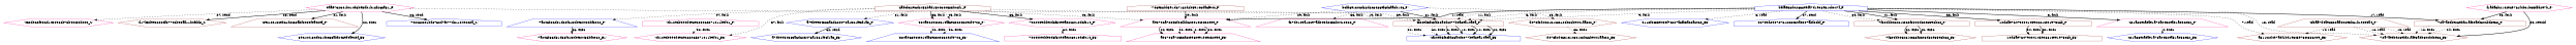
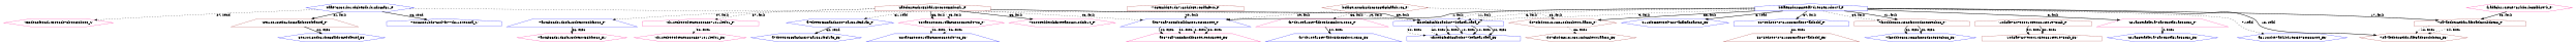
  digraph {
    engine=neato
    fixedsize=false
    fontsize=10
    nodesep=0.3
    rankdir=TB
    ranksep=0
    splines=true
    node [color=blue node_type=Process shape=hexagon]
    edge [style=dashed]
    "'befae58d02668e9fa7d1908e51cb047f_P'" [shape=house]
-   "'a98706a72353f8cdbb60ee1ece252eee_P'" [color=deeppink shape=trapezium]
+   "'a98706a72353f8cdbb60ee1ece252eee_P'" [shape=trapezium]
    "'c21a66ecaeae1a76a0452ea51a056052_P'" [color=deeppink shape=trapezium]
-   "'cf20eb5fccfd86a4dc077bea8ea14a9a_P'" [color=brown shape=house]
-   "'a311c2d497aef1bd1e3c5e73cc336449_F3'" [color=brown node_type=file]
+   "'cf20eb5fccfd86a4dc077bea8ea14a9a_P'" [shape=house]
+   "'a311c2d497aef1bd1e3c5e73cc336449_F3'" [node_type=file]
    "'8118f0c35e43ef7c227a8fb5ac6ac465_F3'" [node_type=file]
    "'72a7aeebe26ebf21afe8aeb80cbdce38_F3'" [color=brown node_type=file]
    "'72a7aeebe26ebf21afe8aeb80cbdce38_P'" [color=brown shape=house]
    "'58759d29072781283030ae307abf20bf_P'" [shape=house]
    "'7f600bb03281c363f8303d82e3598b88_P'" [color=brown shape=house]
    "'10d8ae7647900414590681cee1975c6b_P'" [color=brown shape=house]
-   "'a98706a72353f8cdbb60ee1ece252eee_F3'" [color=deeppink node_type=File shape=trapezium label="'a98706a72353f8cee60ee1ece252eee_F3'"]
+   "'a98706a72353f8cdbb60ee1ece252eee_F3'" [color=deeppink node_type=File shape=trapezium]
    "'c21a66ecaeae1a76a0452ea51a056052_F3'" [node_type=File]
    "'cf20eb5fccfd86a4dc077bea8ea14a9a_F3'" [node_type=File shape=house]
-   "'7f600bb03281c363f8303d82e3598b88_F3'" [color=brown node_type=File]
+   "'58759d29072781283030ae307abf20bf_F3'" [color=brown node_type=File shape=trapezium]
+   "'7f600bb03281c363f8303d82e3598b88_F3'" [node_type=File]
    "'10d8ae7647900414590681cee1975c6b_F3'" [color=brown node_type=File shape=house]
-   "'cf8aa7d4a98322aa406e5b61b19c95a4_P'" [color=brown shape=trapezium]
-   "'eaae732341bc14d3be5db1b18f266a81_P'" [color=deeppink]
+   "'eaae732341bc14d3be5db1b18f266a81_P'"
    "'39c1c418ceb61dcc68abf2469f4a92ef_P'" [color=brown shape=trapezium]
    "'7e2c622e1bdc762d7f077d8113492c0a_S'" [node_type=Socket shape=house]
    "'452d963f956d1438966b73b40c53b0e0_S'" [color=deeppink node_type=Socket]
-   "'d17b5d9e2258df87706b93aa11b0fdd3_S'" [color=brown node_type=Socket]
    "'39c1c418ceb61dcc68abf2469f4a92ef_F3'" [node_type=File]
    "'f1ada3b2142e8e761f4bc1b35dfd297b_P'" [color=deeppink]
-   "'bcfd6e1306d38d3c8486ef6d6aacb146_P'"
+   "'bcfd6e1306d38d3c8486ef6d6aacb146_P'" [color=brown]
    "'f27d9109a18c97abb45d2c53b0410528_P'" [color=deeppink shape=trapezium]
    "'d473f2d463131c8c128b66be441aac22_P'" [color=brown]
+   "'f27d9109a18c97abb45d2c53b0410528_F3'" [node_type=File shape=trapezium]
    "'d473f2d463131c8c128b66be441aac22_F3'" [color=brown node_type=File]
    "'8aecb3296d2453bad1504340585bc2f1_P'" [color=brown shape=house]
    "'384a9669cc0c14af6e83c0832e2f4708_P'" [color=deeppink]
    "'7ac46b86d31d68fc130be30485bfc082_P'" [shape=trapezium]
    "'4b129cb9e4d498e283065271011b9f41_P'" [color=deeppink shape=house]
    "'a79b9954383a6d625476a1561fe3f1a3_P'"
    "'70c4409dde0d3f849eae2c8010dcf014_P'" [color=deeppink]
    "'384a9669cc0c14af6e83c0832e2f4708_F3'" [node_type=File shape=trapezium]
    "'7ac46b86d31d68fc130be30485bfc082_F1'" [color=deeppink node_type=File]
    "'4b129cb9e4d498e283065271011b9f41_F3'" [color=deeppink node_type=File]
    "'a79b9954383a6d625476a1561fe3f1a3_F3'" [node_type=File]
-   "'70c4409dde0d3f849eae2c8010dcf014_F3'" [color=deeppink node_type=File shape=house]
    "'746e58bb591d67162d2b59143da6f94c_P'" [color=brown shape=house]
-   "'befae58d02668e9fa7d1908e51cb047f_P'" -> "'a98706a72353f8cdbb60ee1ece252eee_P'" [label="1: read" style=bold]
+   "'befae58d02668e9fa7d1908e51cb047f_P'" -> "'a98706a72353f8cdbb60ee1ece252eee_P'" [label="1: fork" style=bold]
    "'befae58d02668e9fa7d1908e51cb047f_P'" -> "'c21a66ecaeae1a76a0452ea51a056052_P'" [label="3: fork" style=bold]
    "'befae58d02668e9fa7d1908e51cb047f_P'" -> "'cf20eb5fccfd86a4dc077bea8ea14a9a_P'" [label="5: fork"]
    "'befae58d02668e9fa7d1908e51cb047f_P'" -> "'cf20eb5fccfd86a4dc077bea8ea14a9a_P'" [label="9: fork"]
    "'befae58d02668e9fa7d1908e51cb047f_P'" -> "'cf20eb5fccfd86a4dc077bea8ea14a9a_P'" [label="11: fork"]
    "'befae58d02668e9fa7d1908e51cb047f_P'" -> "'a311c2d497aef1bd1e3c5e73cc336449_F3'" [label="7: read"]
-   "'befae58d02668e9fa7d1908e51cb047f_P'" -> "'8118f0c35e43ef7c227a8fb5ac6ac465_F3'" [label="8: read"]
-   "'befae58d02668e9fa7d1908e51cb047f_P'" -> "'72a7aeebe26ebf21afe8aeb80cbdce38_F3'" [label="13: read"]
-   "'befae58d02668e9fa7d1908e51cb047f_P'" -> "'72a7aeebe26ebf21afe8aeb80cbdce38_P'" [label="17: read" style=bold]
-   "'befae58d02668e9fa7d1908e51cb047f_P'" -> "'58759d29072781283030ae307abf20bf_P'" [label="27: send" style=bold]
+   "'befae58d02668e9fa7d1908e51cb047f_P'" -> "'8118f0c35e43ef7c227a8fb5ac6ac465_F3'" [label="8: read" style=bold]
+   "'befae58d02668e9fa7d1908e51cb047f_P'" -> "'72a7aeebe26ebf21afe8aeb80cbdce38_F3'" [label="13: read" style=bold]
+   "'befae58d02668e9fa7d1908e51cb047f_P'" -> "'72a7aeebe26ebf21afe8aeb80cbdce38_P'" [label="17: fork" style=bold]
+   "'befae58d02668e9fa7d1908e51cb047f_P'" -> "'58759d29072781283030ae307abf20bf_P'" [label="37: fork" style=bold]
    "'befae58d02668e9fa7d1908e51cb047f_P'" -> "'7f600bb03281c363f8303d82e3598b88_P'" [label="39: fork"]
    "'befae58d02668e9fa7d1908e51cb047f_P'" -> "'7f600bb03281c363f8303d82e3598b88_P'" [label="41: fork" style=bold]
-   "'befae58d02668e9fa7d1908e51cb047f_P'" -> "'10d8ae7647900414590681cee1975c6b_P'" [label="53: fork" style=bold]
+   "'befae58d02668e9fa7d1908e51cb047f_P'" -> "'d473f2d463131c8c128b66be441aac22_P'" [label="53: fork" style=bold]
    "'a98706a72353f8cdbb60ee1ece252eee_P'" -> "'a98706a72353f8cdbb60ee1ece252eee_F3'" [label="2: exec"]
    "'a98706a72353f8cdbb60ee1ece252eee_P'" -> "'a98706a72353f8cdbb60ee1ece252eee_F3'" [label="30: exec" style=bold]
    "'a98706a72353f8cdbb60ee1ece252eee_P'" -> "'a98706a72353f8cdbb60ee1ece252eee_F3'" [label="44: exec" style=bold]
    "'a98706a72353f8cdbb60ee1ece252eee_P'" -> "'a98706a72353f8cdbb60ee1ece252eee_F3'" [label="50: exec"]
-   "'c21a66ecaeae1a76a0452ea51a056052_P'" -> "'c21a66ecaeae1a76a0452ea51a056052_F3'" [label="4: exec"]
+   "'c21a66ecaeae1a76a0452ea51a056052_P'" -> "'c21a66ecaeae1a76a0452ea51a056052_F3'" [label="4: exec" style=bold]
    "'cf20eb5fccfd86a4dc077bea8ea14a9a_P'" -> "'cf20eb5fccfd86a4dc077bea8ea14a9a_F3'" [label="6: exec" style=bold]
    "'cf20eb5fccfd86a4dc077bea8ea14a9a_P'" -> "'cf20eb5fccfd86a4dc077bea8ea14a9a_F3'" [label="10: exec" style=bold]
    "'cf20eb5fccfd86a4dc077bea8ea14a9a_P'" -> "'cf20eb5fccfd86a4dc077bea8ea14a9a_F3'" [label="12: exec" style=bold]
    "'cf20eb5fccfd86a4dc077bea8ea14a9a_P'" -> "'cf20eb5fccfd86a4dc077bea8ea14a9a_F3'" [label="20: exec" style=bold]
    "'cf20eb5fccfd86a4dc077bea8ea14a9a_P'" -> "'cf20eb5fccfd86a4dc077bea8ea14a9a_F3'" [label="32: exec"]
    "'cf20eb5fccfd86a4dc077bea8ea14a9a_P'" -> "'cf20eb5fccfd86a4dc077bea8ea14a9a_F3'" [label="60: exec"]
    "'72a7aeebe26ebf21afe8aeb80cbdce38_P'" -> "'72a7aeebe26ebf21afe8aeb80cbdce38_F3'" [label="18: exec"]
    "'72a7aeebe26ebf21afe8aeb80cbdce38_P'" -> "'72a7aeebe26ebf21afe8aeb80cbdce38_F3'" [label="24: exec"]
+   "'58759d29072781283030ae307abf20bf_P'" -> "'58759d29072781283030ae307abf20bf_F3'" [label="38: exec"]
    "'7f600bb03281c363f8303d82e3598b88_P'" -> "'7f600bb03281c363f8303d82e3598b88_F3'" [label="40: exec" style=bold]
    "'7f600bb03281c363f8303d82e3598b88_P'" -> "'7f600bb03281c363f8303d82e3598b88_F3'" [label="42: exec" style=bold]
    "'10d8ae7647900414590681cee1975c6b_P'" -> "'10d8ae7647900414590681cee1975c6b_F3'" [label="52: exec" style=bold]
    "'10d8ae7647900414590681cee1975c6b_P'" -> "'10d8ae7647900414590681cee1975c6b_F3'" [label="54: exec" style=bold]
-   "'cf8aa7d4a98322aa406e5b61b19c95a4_P'" -> "'a311c2d497aef1bd1e3c5e73cc336449_F3'" [label="14: read"]
-   "'cf8aa7d4a98322aa406e5b61b19c95a4_P'" -> "'72a7aeebe26ebf21afe8aeb80cbdce38_F3'" [label="15: read"]
-   "'cf8aa7d4a98322aa406e5b61b19c95a4_P'" -> "'72a7aeebe26ebf21afe8aeb80cbdce38_F3'" [label="16: read"]
    "'eaae732341bc14d3be5db1b18f266a81_P'" -> "'cf20eb5fccfd86a4dc077bea8ea14a9a_P'" [label="19: fork"]
    "'eaae732341bc14d3be5db1b18f266a81_P'" -> "'39c1c418ceb61dcc68abf2469f4a92ef_P'" [label="21: fork" style=bold]
    "'eaae732341bc14d3be5db1b18f266a81_P'" -> "'7e2c622e1bdc762d7f077d8113492c0a_S'" [label="26: send" style=bold]
    "'eaae732341bc14d3be5db1b18f266a81_P'" -> "'452d963f956d1438966b73b40c53b0e0_S'" [label="27: send"]
-   "'eaae732341bc14d3be5db1b18f266a81_P'" -> "'d17b5d9e2258df87706b93aa11b0fdd3_S'" [label="28: send" style=bold]
-   "'eaae732341bc14d3be5db1b18f266a81_P'" -> "'39c1c418ceb61dcc68abf2469f4a92ef_F3'" [label="22: exec" style=bold]
-   "'f1ada3b2142e8e761f4bc1b35dfd297b_P'" -> "'72a7aeebe26ebf21afe8aeb80cbdce38_F3'" [label="25: setuid" style=bold]
+   "'39c1c418ceb61dcc68abf2469f4a92ef_P'" -> "'39c1c418ceb61dcc68abf2469f4a92ef_F3'" [label="22: exec" style=bold]
    "'f1ada3b2142e8e761f4bc1b35dfd297b_P'" -> "'72a7aeebe26ebf21afe8aeb80cbdce38_P'" [label="23: fork" style=bold]
    "'bcfd6e1306d38d3c8486ef6d6aacb146_P'" -> "'a98706a72353f8cdbb60ee1ece252eee_P'" [label="29: fork"]
-   "'bcfd6e1306d38d3c8486ef6d6aacb146_P'" -> "'cf20eb5fccfd86a4dc077bea8ea14a9a_P'" [label="31: fork" style=bold]
    "'bcfd6e1306d38d3c8486ef6d6aacb146_P'" -> "'f27d9109a18c97abb45d2c53b0410528_P'" [label="33: fork"]
    "'bcfd6e1306d38d3c8486ef6d6aacb146_P'" -> "'d473f2d463131c8c128b66be441aac22_P'" [label="35: fork"]
+   "'f27d9109a18c97abb45d2c53b0410528_P'" -> "'f27d9109a18c97abb45d2c53b0410528_F3'" [label="34: exec" style=bold]
    "'d473f2d463131c8c128b66be441aac22_P'" -> "'d473f2d463131c8c128b66be441aac22_F3'" [label="36: exec"]
    "'8aecb3296d2453bad1504340585bc2f1_P'" -> "'a98706a72353f8cdbb60ee1ece252eee_P'" [label="43: fork"]
-   "'8aecb3296d2453bad1504340585bc2f1_P'" -> "'cf20eb5fccfd86a4dc077bea8ea14a9a_P'" [label="59: fork"]
+   "'8aecb3296d2453bad1504340585bc2f1_P'" -> "'cf20eb5fccfd86a4dc077bea8ea14a9a_P'" [label="59: fork" style=bold]
    "'8aecb3296d2453bad1504340585bc2f1_P'" -> "'384a9669cc0c14af6e83c0832e2f4708_P'" [label="45: fork"]
    "'8aecb3296d2453bad1504340585bc2f1_P'" -> "'384a9669cc0c14af6e83c0832e2f4708_P'" [label="55: fork" style=bold]
    "'8aecb3296d2453bad1504340585bc2f1_P'" -> "'7ac46b86d31d68fc130be30485bfc082_P'" [label="47: fork"]
-   "'8aecb3296d2453bad1504340585bc2f1_P'" -> "'4b129cb9e4d498e283065271011b9f41_F3'" [label="57: fork"]
-   "'8aecb3296d2453bad1504340585bc2f1_P'" -> "'a79b9954383a6d625476a1561fe3f1a3_P'" [label="61: fork"]
+   "'8aecb3296d2453bad1504340585bc2f1_P'" -> "'4b129cb9e4d498e283065271011b9f41_P'" [label="57: fork"]
+   "'8aecb3296d2453bad1504340585bc2f1_P'" -> "'a79b9954383a6d625476a1561fe3f1a3_P'" [label="61: read"]
    "'8aecb3296d2453bad1504340585bc2f1_P'" -> "'70c4409dde0d3f849eae2c8010dcf014_P'" [label="63: fork" style=bold]
    "'384a9669cc0c14af6e83c0832e2f4708_P'" -> "'384a9669cc0c14af6e83c0832e2f4708_F3'" [label="46: exec"]
    "'384a9669cc0c14af6e83c0832e2f4708_P'" -> "'384a9669cc0c14af6e83c0832e2f4708_F3'" [label="56: exec"]
    "'7ac46b86d31d68fc130be30485bfc082_P'" -> "'7ac46b86d31d68fc130be30485bfc082_F1'" [label="48: exec" style=bold]
    "'4b129cb9e4d498e283065271011b9f41_P'" -> "'4b129cb9e4d498e283065271011b9f41_F3'" [label="58: exec"]
    "'a79b9954383a6d625476a1561fe3f1a3_P'" -> "'a79b9954383a6d625476a1561fe3f1a3_F3'" [label="62: send" style=bold]
-   "'70c4409dde0d3f849eae2c8010dcf014_P'" -> "'70c4409dde0d3f849eae2c8010dcf014_F3'" [label="64: exec"]
-   "'746e58bb591d67162d2b59143da6f94c_P'" -> "'a98706a72353f8cdbb60ee1ece252eee_P'" [label="49: fork" style=bold]
+   "'746e58bb591d67162d2b59143da6f94c_P'" -> "'a98706a72353f8cdbb60ee1ece252eee_P'" [label="49: fork"]
  }
